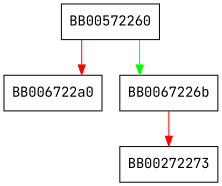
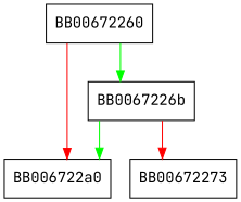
  digraph {
    fontname="JetBrains Mono"
    splines=ortho
    node [fontname="JetBrains Mono" shape=box]
    edge [color=red fontname="JetBrains Mono"]
-   BB00672260 [label=BB00572260]
+   BB00672260
    BB006722a0
    BB0067226b
-   BB00672273 [label=BB00272273]
+   BB00672273
    BB00672260 -> BB006722a0
    BB00672260 -> BB0067226b [color=green]
+   BB0067226b -> BB006722a0 [color=green]
    BB0067226b -> BB00672273
  }
